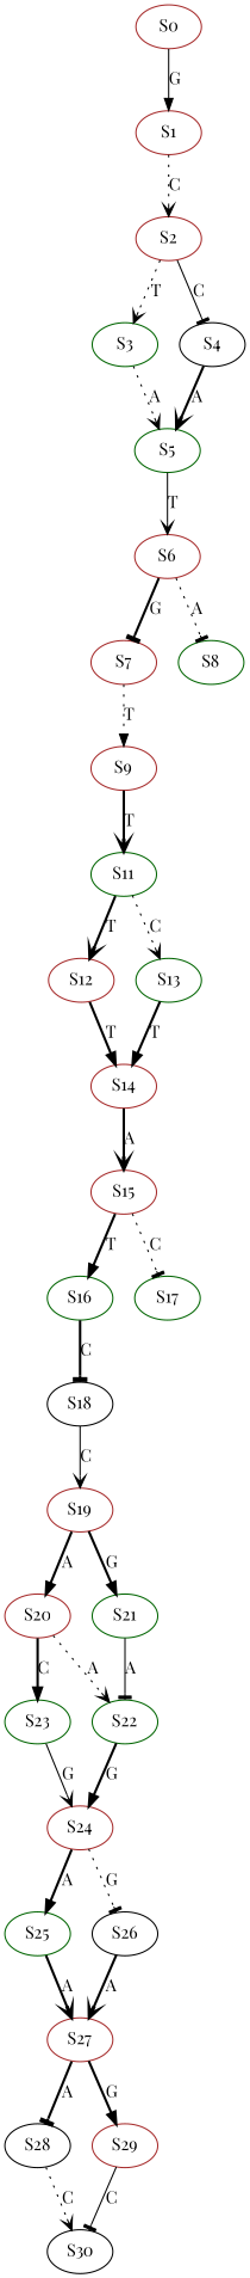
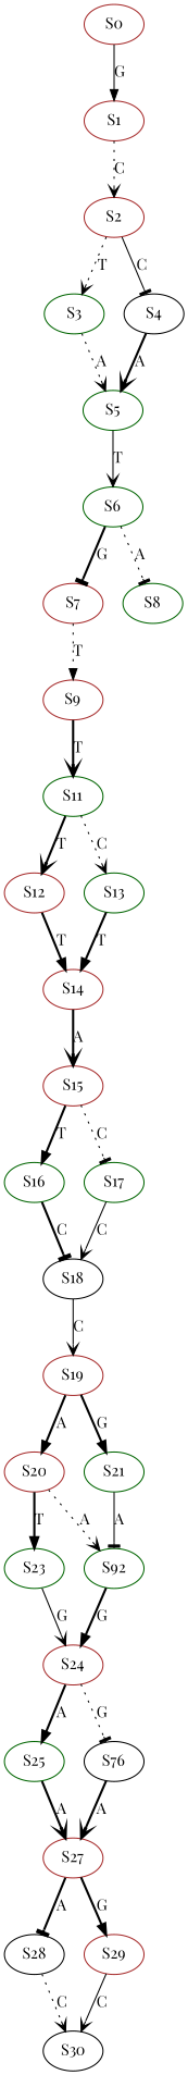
  strict digraph {
    fontname="Playfair Display"
    node [color=brown fontname="Playfair Display"]
    edge [arrowhead=vee fontname="Playfair Display" style=bold]
    S0
    S1
    S2
    S3 [color=darkgreen]
    S4 [color=black]
    S5 [color=darkgreen]
-   S6
+   S6 [color=darkgreen]
    S7
    S8 [color=darkgreen]
    S9
    S11 [color=darkgreen]
    S12
    S13 [color=darkgreen]
    S14
    S15
    S16 [color=darkgreen]
    S17 [color=darkgreen]
    S18 [color=black]
    S19
    S20
    S21 [color=darkgreen]
-   S22 [color=darkgreen]
+   S22 [color=darkgreen label=S92]
    S23 [color=darkgreen]
    S24
    S25 [color=darkgreen]
-   S26 [color=black]
+   S26 [color=black label=S76]
    S27
    S28 [color=black]
    S29
    S30 [color=black]
    S0 -> S1 [arrowhead=normal label=G style=solid]
    S1 -> S2 [label=C style=dotted]
    S2 -> S3 [label=T style=dotted]
    S2 -> S4 [arrowhead=tee label=C style=solid]
    S3 -> S5 [label=A style=dotted]
    S4 -> S5 [label=A]
    S5 -> S6 [label=T style=solid]
    S6 -> S7 [arrowhead=tee label=G]
    S6 -> S8 [arrowhead=tee label=A style=dotted]
    S7 -> S9 [arrowhead=normal label=T style=dotted]
    S9 -> S11 [label=T]
    S11 -> S12 [label=T]
    S11 -> S13 [label=C style=dotted]
    S12 -> S14 [arrowhead=normal label=T]
    S13 -> S14 [arrowhead=normal label=T]
    S14 -> S15 [label=A]
    S15 -> S16 [arrowhead=normal label=T]
    S15 -> S17 [arrowhead=tee label=C style=dotted]
    S16 -> S18 [arrowhead=tee label=C]
+   S17 -> S18 [label=C style=solid]
    S18 -> S19 [label=C style=solid]
    S19 -> S20 [arrowhead=normal label=A]
    S19 -> S21 [arrowhead=normal label=G]
    S20 -> S22 [label=A style=dotted]
-   S20 -> S23 [arrowhead=normal label=C]
+   S20 -> S23 [arrowhead=normal label=T]
    S21 -> S22 [arrowhead=tee label=A style=solid]
    S22 -> S24 [arrowhead=normal label=G]
    S23 -> S24 [label=G style=solid]
    S24 -> S25 [arrowhead=normal label=A]
    S24 -> S26 [arrowhead=tee label=G style=dotted]
    S25 -> S27 [label=A]
    S26 -> S27 [label=A]
    S27 -> S28 [arrowhead=tee label=A]
    S27 -> S29 [arrowhead=normal label=G]
    S28 -> S30 [label=C style=dotted]
-   S29 -> S30 [arrowhead=tee label=C style=solid]
+   S29 -> S30 [label=C style=solid]
  }
